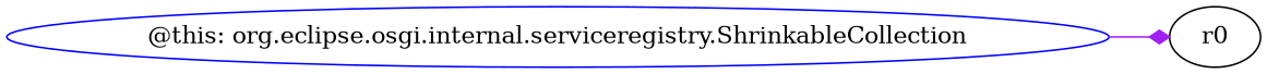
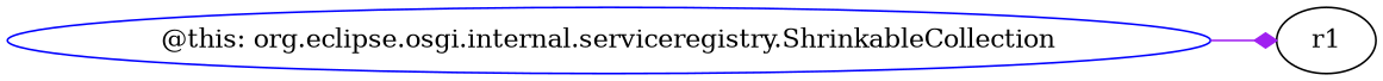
  digraph {
    rankdir=LR
    n1 [label="@this: org.eclipse.osgi.internal.serviceregistry.ShrinkableCollection" color=blue]
-   n2 [label=r0 color=black]
+   n2 [label=r1 color=black]
    n1 -> n2 [color=purple style=solid arrowhead=diamond]
  }
